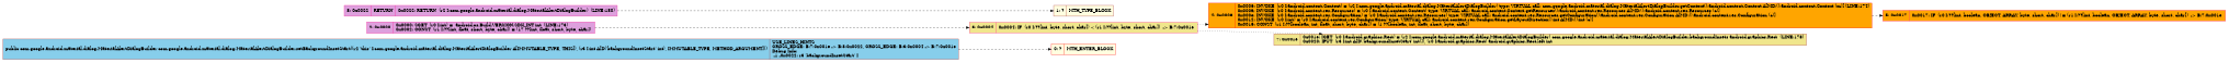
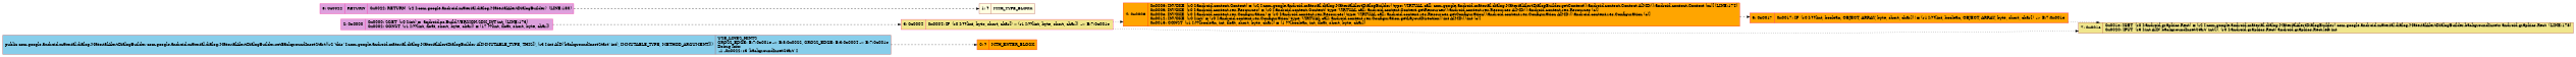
  digraph {
    rankdir=LR
    node [color=deeppink fillcolor=lightyellow shape=record style=filled]
    edge [style=dashed]
-   n1 [color=red label="{0\:\ ?|MTH_ENTER_BLOCK\l}"]
+   n1 [color=red fillcolor=orange label="{0\:\ ?|MTH_ENTER_BLOCK\l}"]
    n2 [fillcolor=plum label="{2\:\ 0x0000|0x0000: SGET  (r0 I:int) =  android.os.Build.VERSION.SDK_INT int  (LINE:173)\l0x0002: CONST  (r1 I:??[int, float, short, byte, char]) = (17 ??[int, float, short, byte, char]) \l}"]
    n3 [fillcolor=khaki label="{3\:\ 0x0004|0x0004: IF  (r0 I:??[int, byte, short, char]) \< (r1 I:??[int, byte, short, char])  \-\> B:7:0x001e \l}"]
    n4 [color=red fillcolor=orange label="{4\:\ 0x0006|0x0006: INVOKE  (r0 I:android.content.Context) = (r2 I:com.google.android.material.dialog.MaterialAlertDialogBuilder) type: VIRTUAL call: com.google.android.material.dialog.MaterialAlertDialogBuilder.getContext():android.content.Context A[MD:():android.content.Context (m)] (LINE:174)\l0x000a: INVOKE  (r0 I:android.content.res.Resources) = (r0 I:android.content.Context) type: VIRTUAL call: android.content.Context.getResources():android.content.res.Resources A[MD:():android.content.res.Resources (c)]\l0x000e: INVOKE  (r0 I:android.content.res.Configuration) = (r0 I:android.content.res.Resources) type: VIRTUAL call: android.content.res.Resources.getConfiguration():android.content.res.Configuration A[MD:():android.content.res.Configuration (c)]\l0x0012: INVOKE  (r0 I:int) = (r0 I:android.content.res.Configuration) type: VIRTUAL call: android.content.res.Configuration.getLayoutDirection():int A[MD:():int (c)]\l0x0016: CONST  (r1 I:??[boolean, int, float, short, byte, char]) = (1 ??[boolean, int, float, short, byte, char]) \l}"]
    n5 [color=brown fillcolor=khaki label="{7\:\ 0x001e|0x001e: IGET  (r0 I:android.graphics.Rect) = (r2 I:com.google.android.material.dialog.MaterialAlertDialogBuilder) com.google.android.material.dialog.MaterialAlertDialogBuilder.backgroundInsets android.graphics.Rect  (LINE:178)\l0x0020: IPUT  (r3 I:int A[D('backgroundInsetStart' int)]), (r0 I:android.graphics.Rect) android.graphics.Rect.left int \l}"]
    n6 [fillcolor=orange label="{5\:\ 0x0017|0x0017: IF  (r0 I:??[int, boolean, OBJECT, ARRAY, byte, short, char]) != (r1 I:??[int, boolean, OBJECT, ARRAY, byte, short, char])  \-\> B:7:0x001e \l}"]
    n7 [fillcolor=plum label="{8\:\ 0x0022|RETURN\l|0x0022: RETURN  (r2 I:com.google.android.material.dialog.MaterialAlertDialogBuilder)  (LINE:180)\l}"]
    n8 [color=brown label="{1\:\ ?|MTH_TYPE_BLOCK\l}"]
    n9 [color=brown fillcolor=skyblue label="{public com.google.android.material.dialog.MaterialAlertDialogBuilder com.google.android.material.dialog.MaterialAlertDialogBuilder.setBackgroundInsetStart((r2 'this' I:com.google.android.material.dialog.MaterialAlertDialogBuilder A[IMMUTABLE_TYPE, THIS]), (r3 I:int A[D('backgroundInsetStart' int), IMMUTABLE_TYPE, METHOD_ARGUMENT]))  | USE_LINES_HINTS\lCROSS_EDGE: B:7:0x001e \-\> B:8:0x0022, CROSS_EDGE: B:3:0x0004 \-\> B:7:0x001e\lDebug Info:\l  \-1 \-0x0022: r3 'backgroundInsetStart' I\l}"]
    n2 -> n3
    n3 -> n4 [style=dotted]
    n3 -> n5 [style=dotted]
    n4 -> n6
+   n6 -> n5 [style=dotted]
    n7 -> n8
    n9 -> n1
  }
